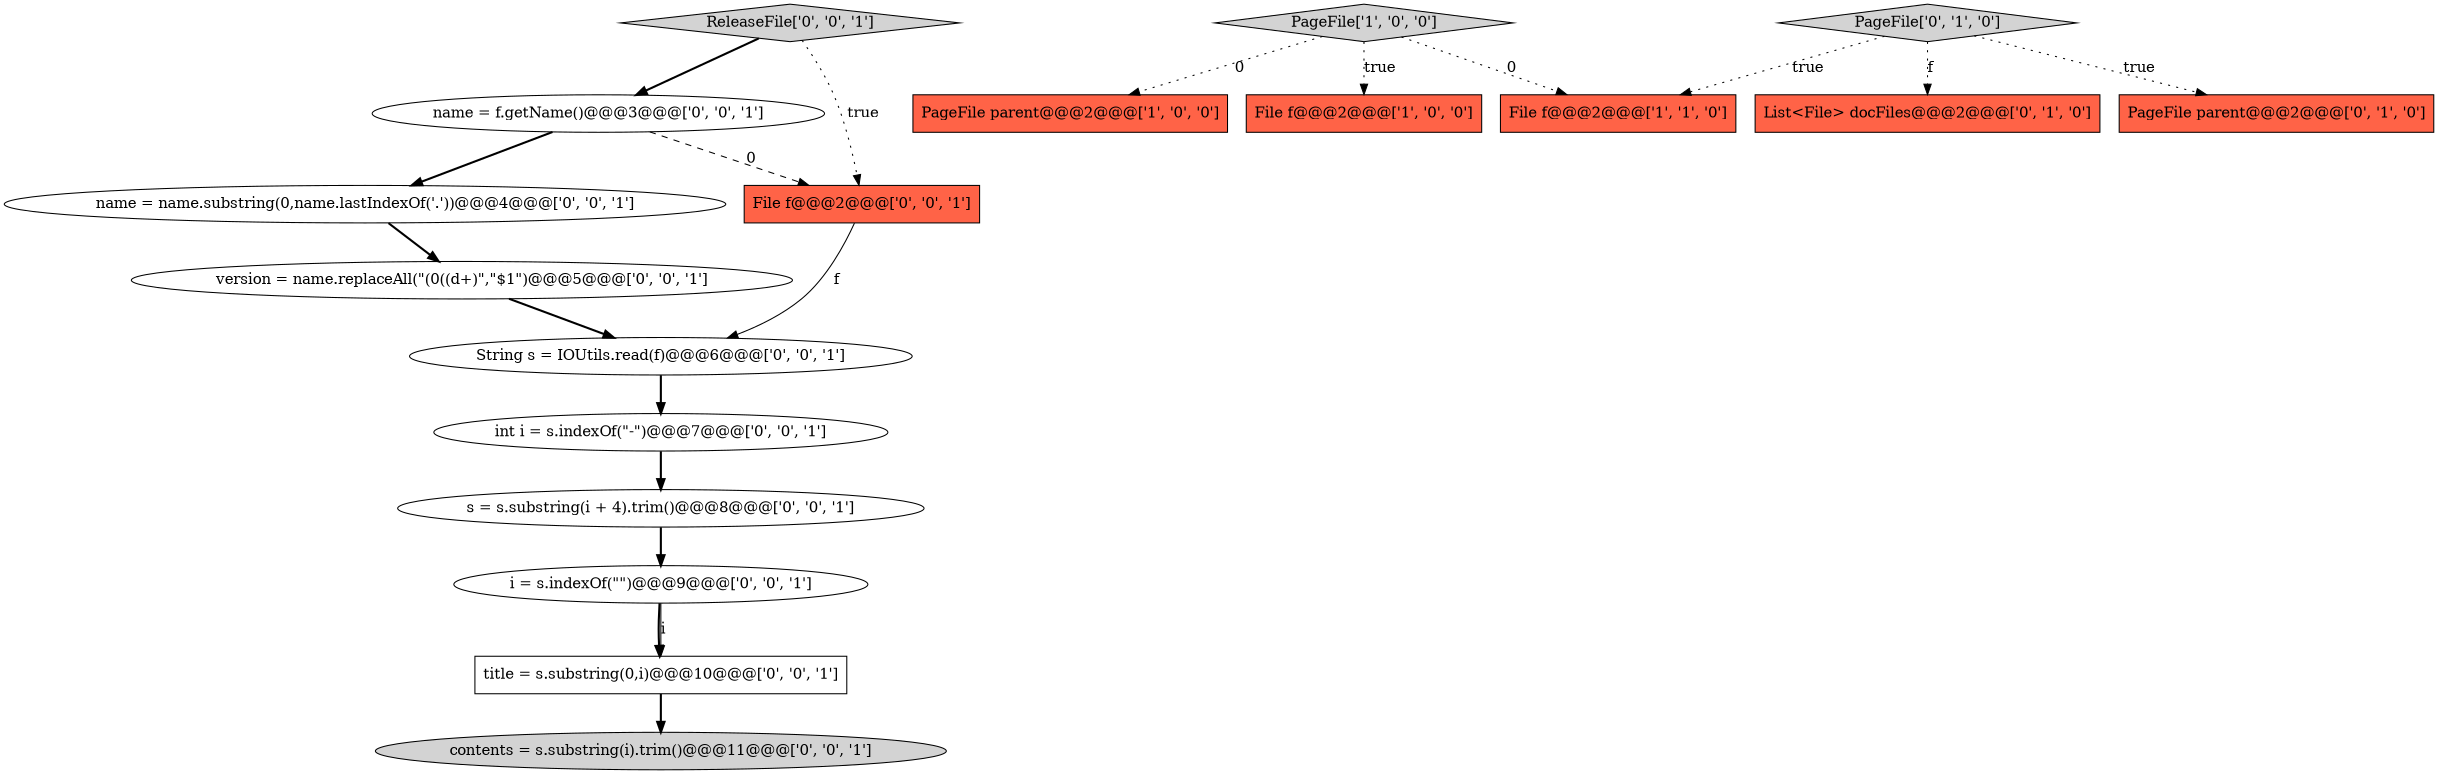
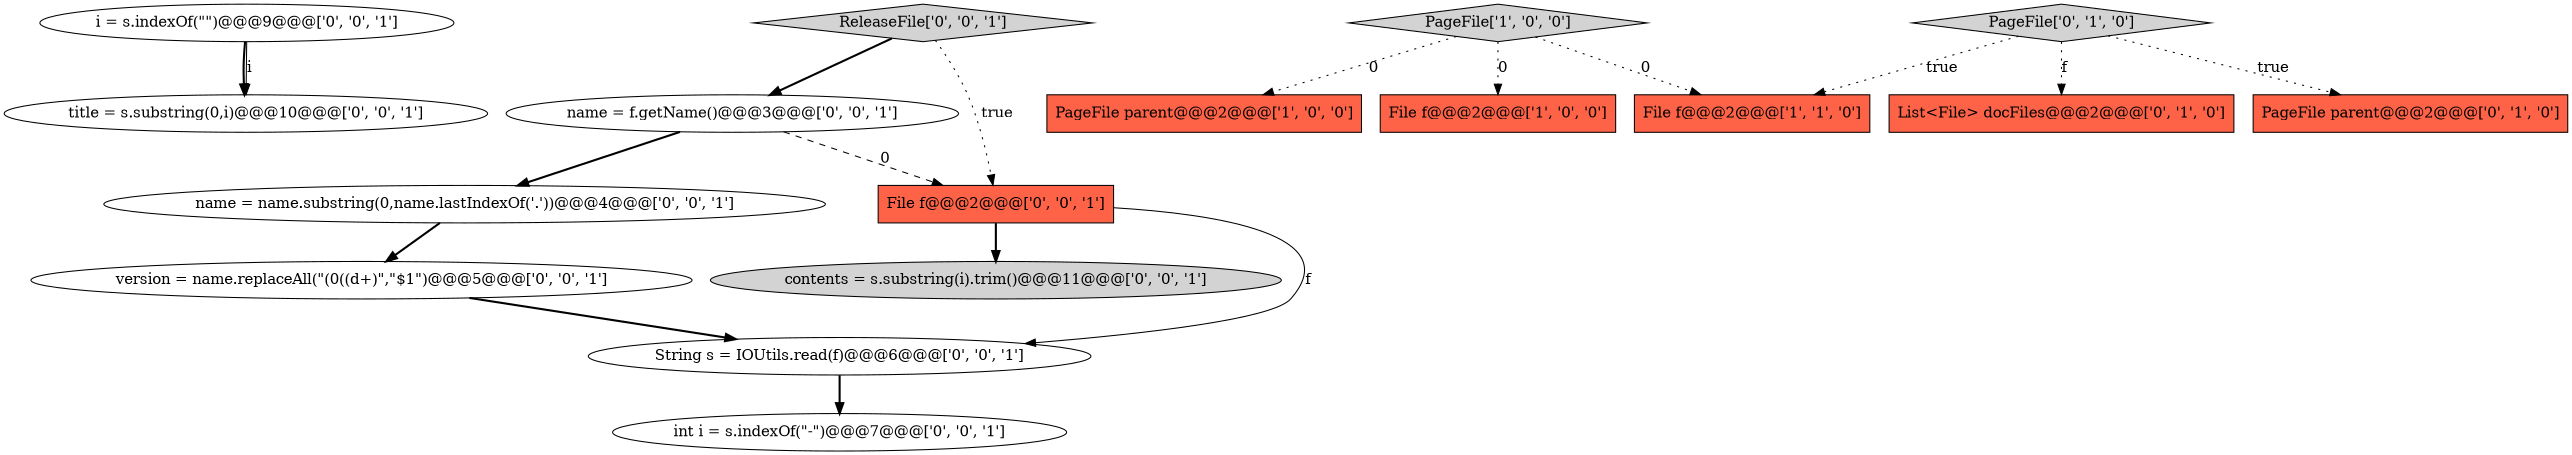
  digraph {
    node [fillcolor=white shape=ellipse style=filled]
    edge [style=bold]
    n1 [label="i = s.indexOf(\"\")@@@9@@@['0', '0', '1']"]
-   n2 [label="title = s.substring(0,i)@@@10@@@['0', '0', '1']" shape=box]
+   n2 [label="title = s.substring(0,i)@@@10@@@['0', '0', '1']"]
    n3 [fillcolor=lightgray label="contents = s.substring(i).trim()@@@11@@@['0', '0', '1']"]
-   n4 [label="s = s.substring(i + 4).trim()@@@8@@@['0', '0', '1']"]
    n5 [fillcolor=tomato label="PageFile parent@@@2@@@['1', '0', '0']" shape=box]
    n6 [fillcolor=tomato label="List<File> docFiles@@@2@@@['0', '1', '0']" shape=box]
    n7 [label="int i = s.indexOf(\"-\")@@@7@@@['0', '0', '1']"]
    n8 [label="name = f.getName()@@@3@@@['0', '0', '1']"]
    n9 [label="name = name.substring(0,name.lastIndexOf('.'))@@@4@@@['0', '0', '1']"]
    n10 [fillcolor=tomato label="File f@@@2@@@['0', '0', '1']" shape=box]
    n11 [label="version = name.replaceAll(\"(0((\d+)\",\"$1\")@@@5@@@['0', '0', '1']"]
    n12 [fillcolor=lightgray label="PageFile['1', '0', '0']" shape=diamond]
    n13 [fillcolor=tomato label="File f@@@2@@@['1', '0', '0']" shape=box]
    n14 [fillcolor=tomato label="File f@@@2@@@['1', '1', '0']" shape=box]
    n15 [fillcolor=tomato label="PageFile parent@@@2@@@['0', '1', '0']" shape=box]
    n16 [label="String s = IOUtils.read(f)@@@6@@@['0', '0', '1']"]
    n17 [fillcolor=lightgray label="ReleaseFile['0', '0', '1']" shape=diamond]
    n18 [fillcolor=lightgray label="PageFile['0', '1', '0']" shape=diamond]
    n1 -> n2
    n1 -> n2 [label=i style=solid]
-   n2 -> n3
-   n4 -> n1
-   n7 -> n4
+   n10 -> n3
    n8 -> n9
    n8 -> n10 [label=0 style=dashed]
    n9 -> n11
    n10 -> n16 [label=f style=solid]
    n11 -> n16
    n12 -> n5 [label=0 style=dotted]
-   n12 -> n13 [label=true style=dotted]
+   n12 -> n13 [label=0 style=dotted]
    n12 -> n14 [label=0 style=dotted]
    n16 -> n7
    n17 -> n8
    n17 -> n10 [label=true style=dotted]
    n18 -> n6 [label=f style=dotted]
    n18 -> n14 [label=true style=dotted]
    n18 -> n15 [label=true style=dotted]
  }
